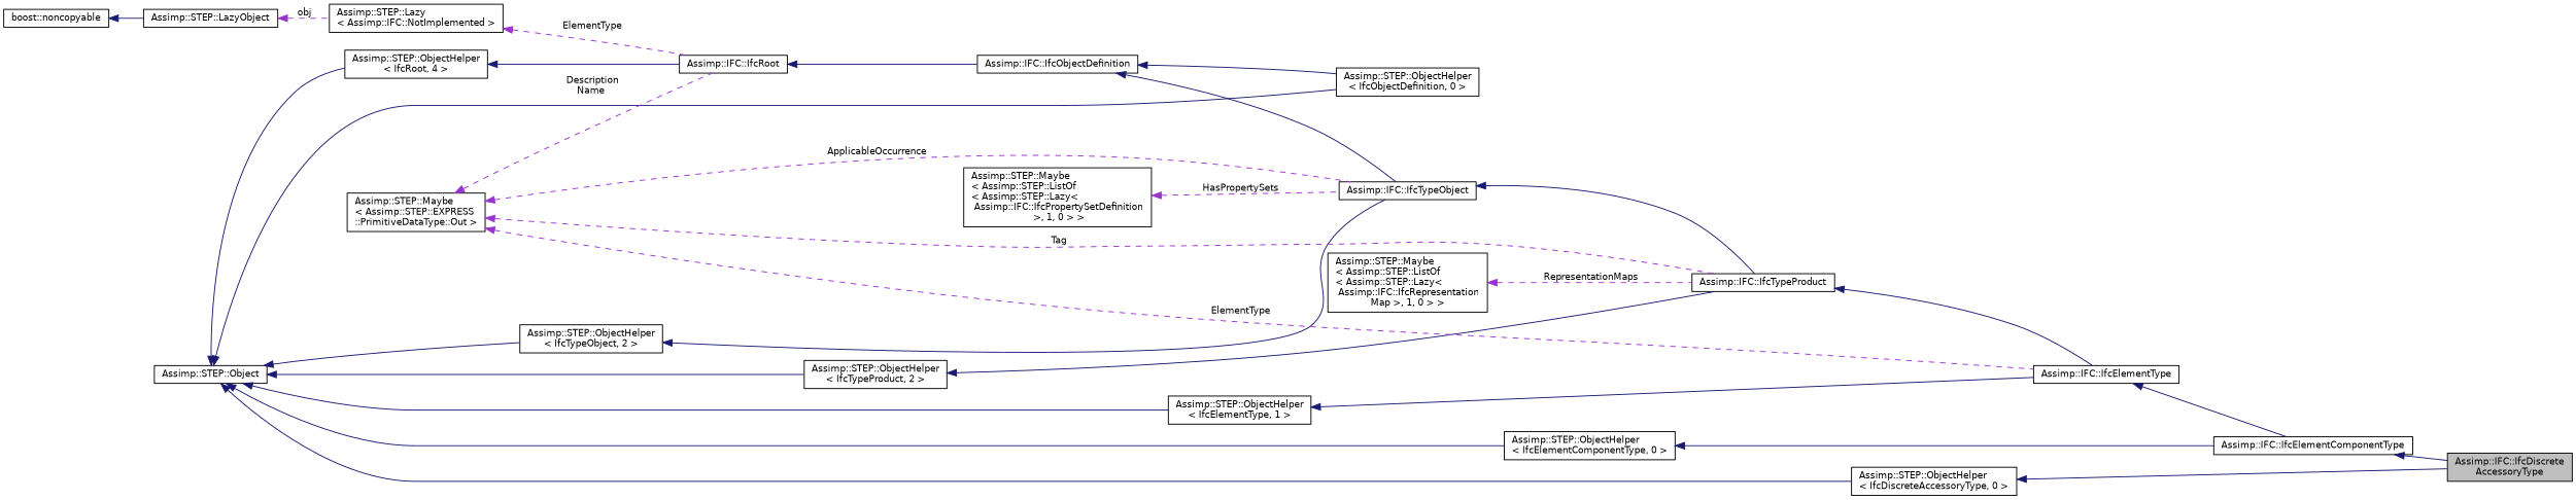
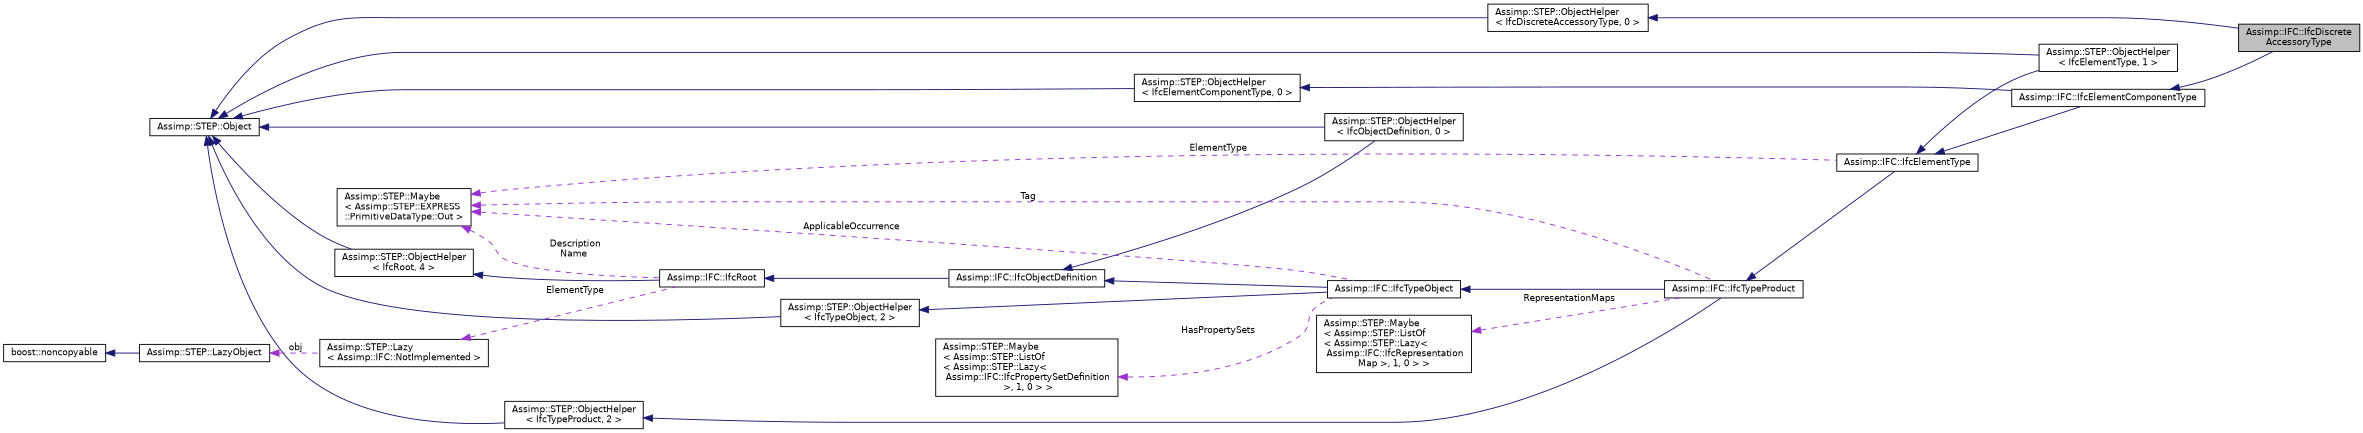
  digraph {
    rankdir=LR
    node [color=black fillcolor=white fontname=Helvetica fontsize=10 shape=record style=filled]
    edge [color=midnightblue dir=back fontname=Helvetica fontsize=10 labelfontname=Helvetica labelfontsize=10 style=solid]
    n1 [fillcolor=grey75 fontcolor=black height=0.2 label="Assimp::IFC::IfcDiscrete\lAccessoryType" width=0.4]
    n2 [height=0.2 label="Assimp::IFC::IfcElementComponentType" width=0.4]
    n3 [height=0.2 label="Assimp::IFC::IfcElementType" width=0.4]
    n4 [height=0.2 label="Assimp::IFC::IfcTypeProduct" width=0.4]
    n5 [height=0.2 label="Assimp::IFC::IfcTypeObject" width=0.4]
    n6 [height=0.2 label="Assimp::IFC::IfcObjectDefinition" width=0.4]
    n7 [height=0.2 label="Assimp::STEP::ObjectHelper\l\< IfcObjectDefinition, 0 \>" width=0.4]
    n8 [height=0.2 label="Assimp::IFC::IfcRoot" width=0.4]
    n9 [height=0.2 label="Assimp::STEP::ObjectHelper\l\< IfcRoot, 4 \>" width=0.4]
    n10 [height=0.2 label="Assimp::STEP::Object" width=0.4]
    n11 [height=0.2 label="Assimp::STEP::ObjectHelper\l\< IfcTypeObject, 2 \>" width=0.4]
    n12 [height=0.2 label="Assimp::STEP::ObjectHelper\l\< IfcTypeProduct, 2 \>" width=0.4]
    n13 [height=0.2 label="Assimp::STEP::ObjectHelper\l\< IfcElementType, 1 \>" width=0.4]
    n14 [height=0.2 label="Assimp::STEP::ObjectHelper\l\< IfcElementComponentType, 0 \>" width=0.4]
    n15 [height=0.2 label="Assimp::STEP::ObjectHelper\l\< IfcDiscreteAccessoryType, 0 \>" width=0.4]
    n16 [height=0.2 label="Assimp::STEP::Maybe\l\< Assimp::STEP::EXPRESS\l::PrimitiveDataType::Out \>" width=0.4]
    n17 [height=0.2 label="Assimp::STEP::Lazy\l\< Assimp::IFC::NotImplemented \>" width=0.4]
    n18 [height=0.2 label="Assimp::STEP::LazyObject" width=0.4]
    n19 [height=0.2 label="boost::noncopyable" width=0.4]
    n20 [height=0.2 label="Assimp::STEP::Maybe\l\< Assimp::STEP::ListOf\l\< Assimp::STEP::Lazy\<\l Assimp::IFC::IfcPropertySetDefinition\l \>, 1, 0 \> \>" width=0.4]
    n21 [height=0.2 label="Assimp::STEP::Maybe\l\< Assimp::STEP::ListOf\l\< Assimp::STEP::Lazy\<\l Assimp::IFC::IfcRepresentation\lMap \>, 1, 0 \> \>" width=0.4]
    n2 -> n1
    n3 -> n2
    n4 -> n3
    n5 -> n4
    n6 -> n5
    n6 -> n7
    n8 -> n6
    n9 -> n8
    n10 -> n7
    n10 -> n9
    n10 -> n11
    n10 -> n12
    n10 -> n13
    n10 -> n14
    n10 -> n15
    n11 -> n5
    n12 -> n4
-   n13 -> n3
+   n3 -> n13
    n14 -> n2
    n15 -> n1
    n16 -> n3 [color=darkorchid3 label=" ElementType" style=dashed]
    n16 -> n4 [color=darkorchid3 label=" Tag" style=dashed]
    n16 -> n5 [color=darkorchid3 label=" ApplicableOccurrence" style=dashed]
    n16 -> n8 [color=darkorchid3 label=" Description\nName" style=dashed]
    n17 -> n8 [color=darkorchid3 label=" ElementType" style=dashed]
    n18 -> n17 [color=darkorchid3 label=" obj" style=dashed]
    n19 -> n18
    n20 -> n5 [color=darkorchid3 label=" HasPropertySets" style=dashed]
    n21 -> n4 [color=darkorchid3 label=" RepresentationMaps" style=dashed]
  }
